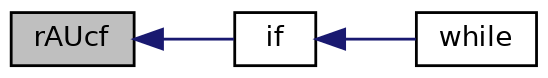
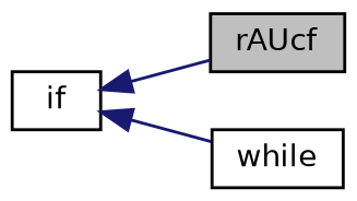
  digraph {
    rankdir=LR
    node [color=black fontname=Helvetica fontsize=10 shape=record]
    edge [color=midnightblue dir=back fontname=Helvetica fontsize=10 labelfontname=Helvetica labelfontsize=10 style=solid]
    n1 [fillcolor=grey75 fontcolor=black height=0.2 label=rAUcf style=filled width=0.4]
    n2 [height=0.2 label=if width=0.4]
    n3 [height=0.2 label=while width=0.4]
-   n1 -> n2
+   n2 -> n1
    n2 -> n3
  }
